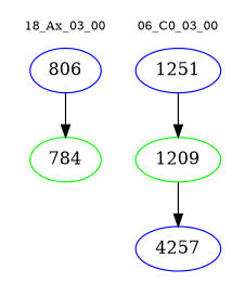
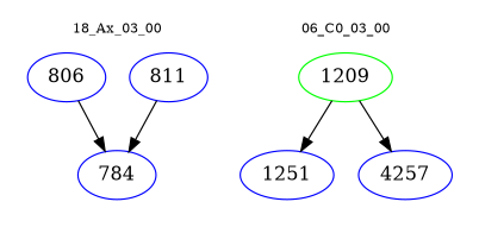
  digraph {
    node [color=blue]
    edge [color=black]
-   n2 [color=green label=784]
+   n1 [label=811]
+   n2 [label=784]
    n3 [label=806]
    n4 [label=1251]
    n5 [color=green label=1209]
    n6 [label=4257]
    subgraph cluster_1 {
      color=white
      fontsize=10
      label="18_Ax_03_00"
+     n1
      n2
      n3
    }
    subgraph cluster_2 {
      color=white
      fontsize=10
      label="06_C0_03_00"
      n4
      n5
      n6
    }
+   n1 -> n2
    n3 -> n2
-   n4 -> n5
+   n5 -> n4
    n5 -> n6
  }
